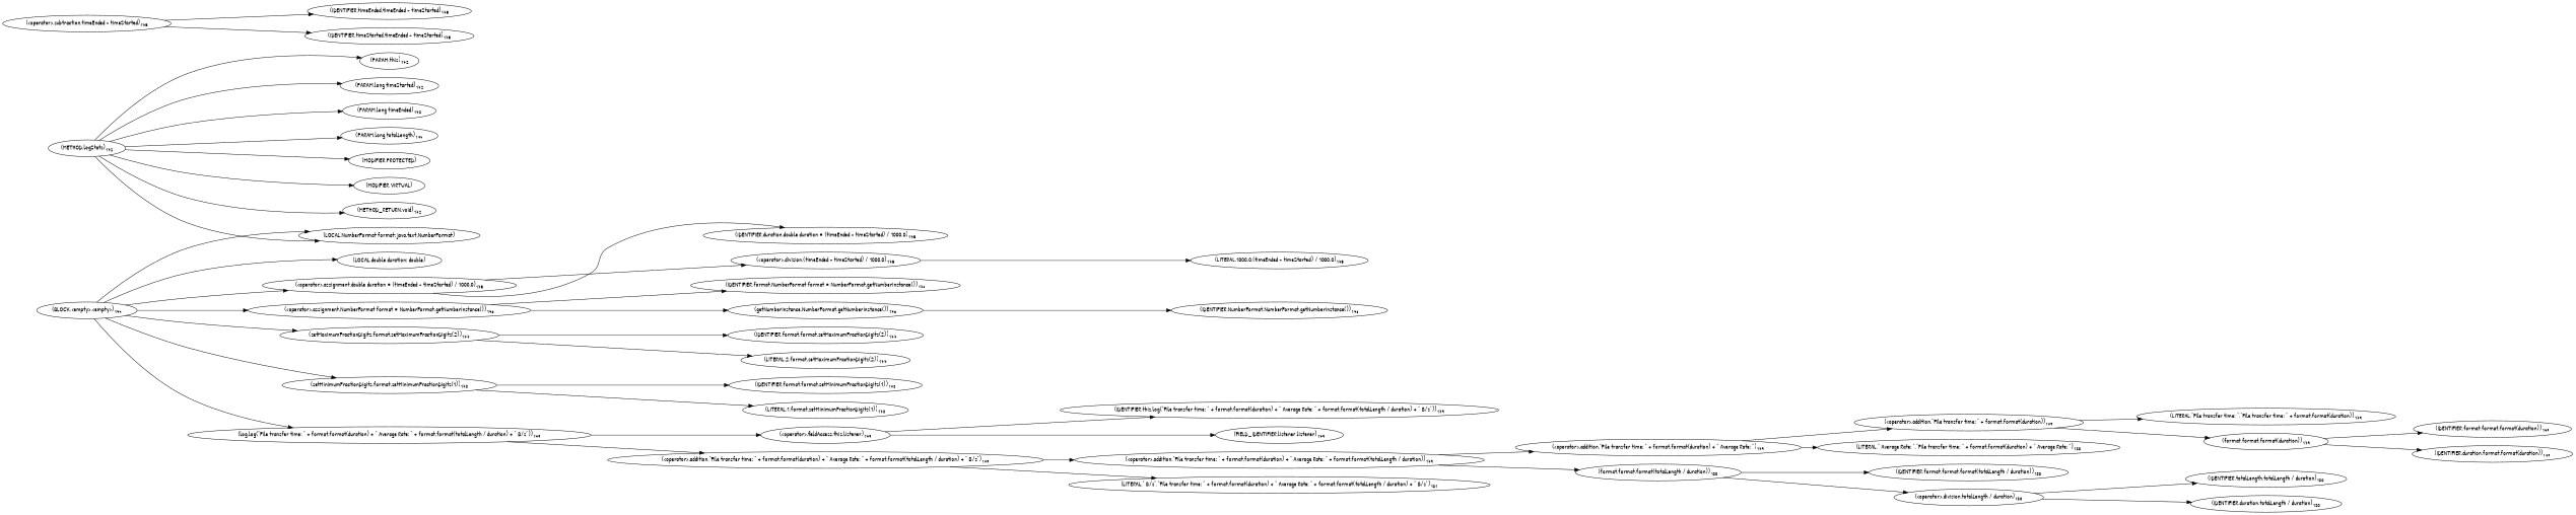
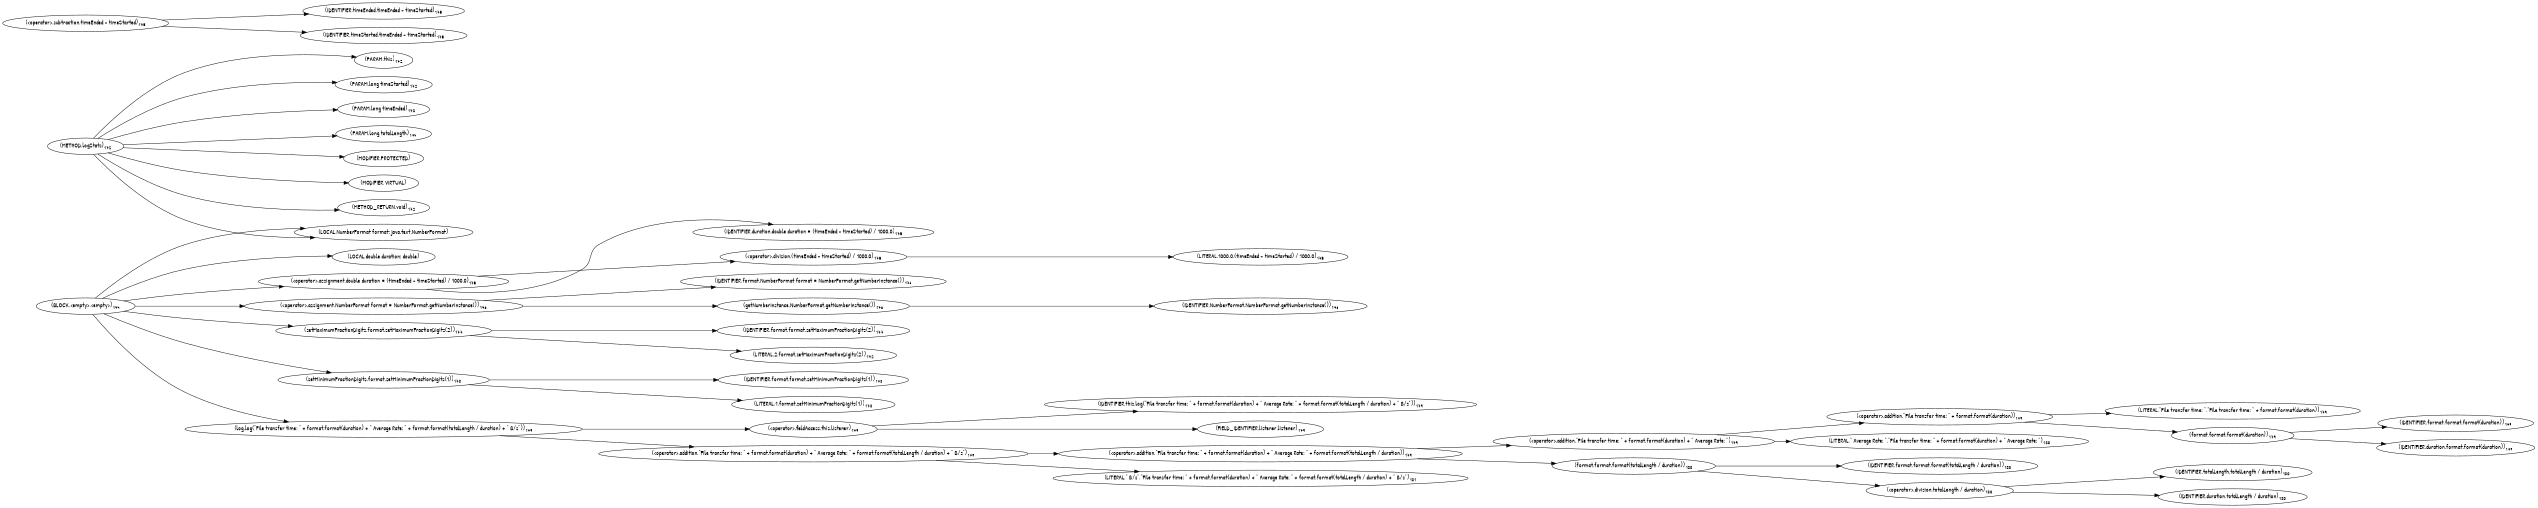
  digraph {
    fontname="Patrick Hand"
    rankdir=LR
    node [fontname="Patrick Hand"]
    edge [fontname="Patrick Hand"]
    n1 [label=<(METHOD,logStats)<SUB>172</SUB>>]
    n2 [label=<(PARAM,this)<SUB>172</SUB>>]
    n3 [label=<(PARAM,long timeStarted)<SUB>172</SUB>>]
    n4 [label=<(PARAM,long timeEnded)<SUB>173</SUB>>]
    n5 [label=<(PARAM,long totalLength)<SUB>174</SUB>>]
    n6 [label=<(MODIFIER,PROTECTED)>]
    n7 [label=<(MODIFIER,VIRTUAL)>]
    n8 [label=<(METHOD_RETURN,void)<SUB>172</SUB>>]
    n9 [label=<(LOCAL,NumberFormat format: java.text.NumberFormat)>]
    n10 [label=<(BLOCK,&lt;empty&gt;,&lt;empty&gt;)<SUB>174</SUB>>]
    n11 [label=<(LOCAL,double duration: double)>]
    n12 [label=<(&lt;operator&gt;.assignment,double duration = (timeEnded - timeStarted) / 1000.0)<SUB>175</SUB>>]
    n13 [label=<(&lt;operator&gt;.assignment,NumberFormat format = NumberFormat.getNumberInstance())<SUB>176</SUB>>]
    n14 [label=<(setMaximumFractionDigits,format.setMaximumFractionDigits(2))<SUB>177</SUB>>]
    n15 [label=<(setMinimumFractionDigits,format.setMinimumFractionDigits(1))<SUB>178</SUB>>]
    n16 [label=<(log,log(&quot;File transfer time: &quot; + format.format(duration) + &quot; Average Rate: &quot; + format.format(totalLength / duration) + &quot; B/s&quot;))<SUB>179</SUB>>]
    n17 [label=<(IDENTIFIER,duration,double duration = (timeEnded - timeStarted) / 1000.0)<SUB>175</SUB>>]
    n18 [label=<(&lt;operator&gt;.division,(timeEnded - timeStarted) / 1000.0)<SUB>175</SUB>>]
    n19 [label=<(IDENTIFIER,format,NumberFormat format = NumberFormat.getNumberInstance())<SUB>176</SUB>>]
    n20 [label=<(getNumberInstance,NumberFormat.getNumberInstance())<SUB>176</SUB>>]
    n21 [label=<(IDENTIFIER,format,format.setMaximumFractionDigits(2))<SUB>177</SUB>>]
-   n22 [label=<(LITERAL,2,format.setMaximumFractionDigits(2))<SUB>177</SUB>>]
+   n22 [label=<(LITERAL,2,format.setMaximumFractionDigits(2))<SUB>172</SUB>>]
    n23 [label=<(IDENTIFIER,format,format.setMinimumFractionDigits(1))<SUB>178</SUB>>]
    n24 [label=<(LITERAL,1,format.setMinimumFractionDigits(1))<SUB>178</SUB>>]
    n25 [label=<(&lt;operator&gt;.fieldAccess,this.listener)<SUB>179</SUB>>]
    n26 [label=<(&lt;operator&gt;.addition,&quot;File transfer time: &quot; + format.format(duration) + &quot; Average Rate: &quot; + format.format(totalLength / duration) + &quot; B/s&quot;)<SUB>179</SUB>>]
    n27 [label=<(LITERAL,1000.0,(timeEnded - timeStarted) / 1000.0)<SUB>175</SUB>>]
    n28 [label=<(&lt;operator&gt;.subtraction,timeEnded - timeStarted)<SUB>175</SUB>>]
    n29 [label=<(IDENTIFIER,timeEnded,timeEnded - timeStarted)<SUB>175</SUB>>]
    n30 [label=<(IDENTIFIER,timeStarted,timeEnded - timeStarted)<SUB>175</SUB>>]
    n31 [label=<(IDENTIFIER,NumberFormat,NumberFormat.getNumberInstance())<SUB>176</SUB>>]
    n32 [label=<(IDENTIFIER,this,log(&quot;File transfer time: &quot; + format.format(duration) + &quot; Average Rate: &quot; + format.format(totalLength / duration) + &quot; B/s&quot;))<SUB>179</SUB>>]
    n33 [label=<(FIELD_IDENTIFIER,listener,listener)<SUB>179</SUB>>]
    n34 [label=<(&lt;operator&gt;.addition,&quot;File transfer time: &quot; + format.format(duration) + &quot; Average Rate: &quot; + format.format(totalLength / duration))<SUB>179</SUB>>]
    n35 [label=<(LITERAL,&quot; B/s&quot;,&quot;File transfer time: &quot; + format.format(duration) + &quot; Average Rate: &quot; + format.format(totalLength / duration) + &quot; B/s&quot;)<SUB>181</SUB>>]
    n36 [label=<(&lt;operator&gt;.addition,&quot;File transfer time: &quot; + format.format(duration) + &quot; Average Rate: &quot;)<SUB>179</SUB>>]
    n37 [label=<(format,format.format(totalLength / duration))<SUB>180</SUB>>]
    n38 [label=<(&lt;operator&gt;.addition,&quot;File transfer time: &quot; + format.format(duration))<SUB>179</SUB>>]
    n39 [label=<(LITERAL,&quot; Average Rate: &quot;,&quot;File transfer time: &quot; + format.format(duration) + &quot; Average Rate: &quot;)<SUB>180</SUB>>]
    n40 [label=<(IDENTIFIER,format,format.format(totalLength / duration))<SUB>180</SUB>>]
    n41 [label=<(&lt;operator&gt;.division,totalLength / duration)<SUB>180</SUB>>]
    n42 [label=<(LITERAL,&quot;File transfer time: &quot;,&quot;File transfer time: &quot; + format.format(duration))<SUB>179</SUB>>]
    n43 [label=<(format,format.format(duration))<SUB>179</SUB>>]
    n44 [label=<(IDENTIFIER,format,format.format(duration))<SUB>179</SUB>>]
    n45 [label=<(IDENTIFIER,duration,format.format(duration))<SUB>179</SUB>>]
    n46 [label=<(IDENTIFIER,totalLength,totalLength / duration)<SUB>180</SUB>>]
    n47 [label=<(IDENTIFIER,duration,totalLength / duration)<SUB>180</SUB>>]
    n1 -> n2
    n1 -> n3
    n1 -> n4
    n1 -> n5
    n1 -> n6
    n1 -> n7
    n1 -> n8
    n1 -> n9
    n10 -> n9
    n10 -> n11
    n10 -> n12
    n10 -> n13
    n10 -> n14
    n10 -> n15
    n10 -> n16
    n12 -> n17
    n12 -> n18
    n13 -> n19
    n13 -> n20
    n14 -> n21
    n14 -> n22
    n15 -> n23
    n15 -> n24
    n16 -> n25
    n16 -> n26
    n18 -> n27
    n20 -> n31
    n25 -> n32
    n25 -> n33
    n26 -> n34
    n26 -> n35
    n28 -> n29
    n28 -> n30
    n34 -> n36
    n34 -> n37
    n36 -> n38
    n36 -> n39
    n37 -> n40
    n37 -> n41
    n38 -> n42
    n38 -> n43
    n41 -> n46
    n41 -> n47
    n43 -> n44
    n43 -> n45
  }
